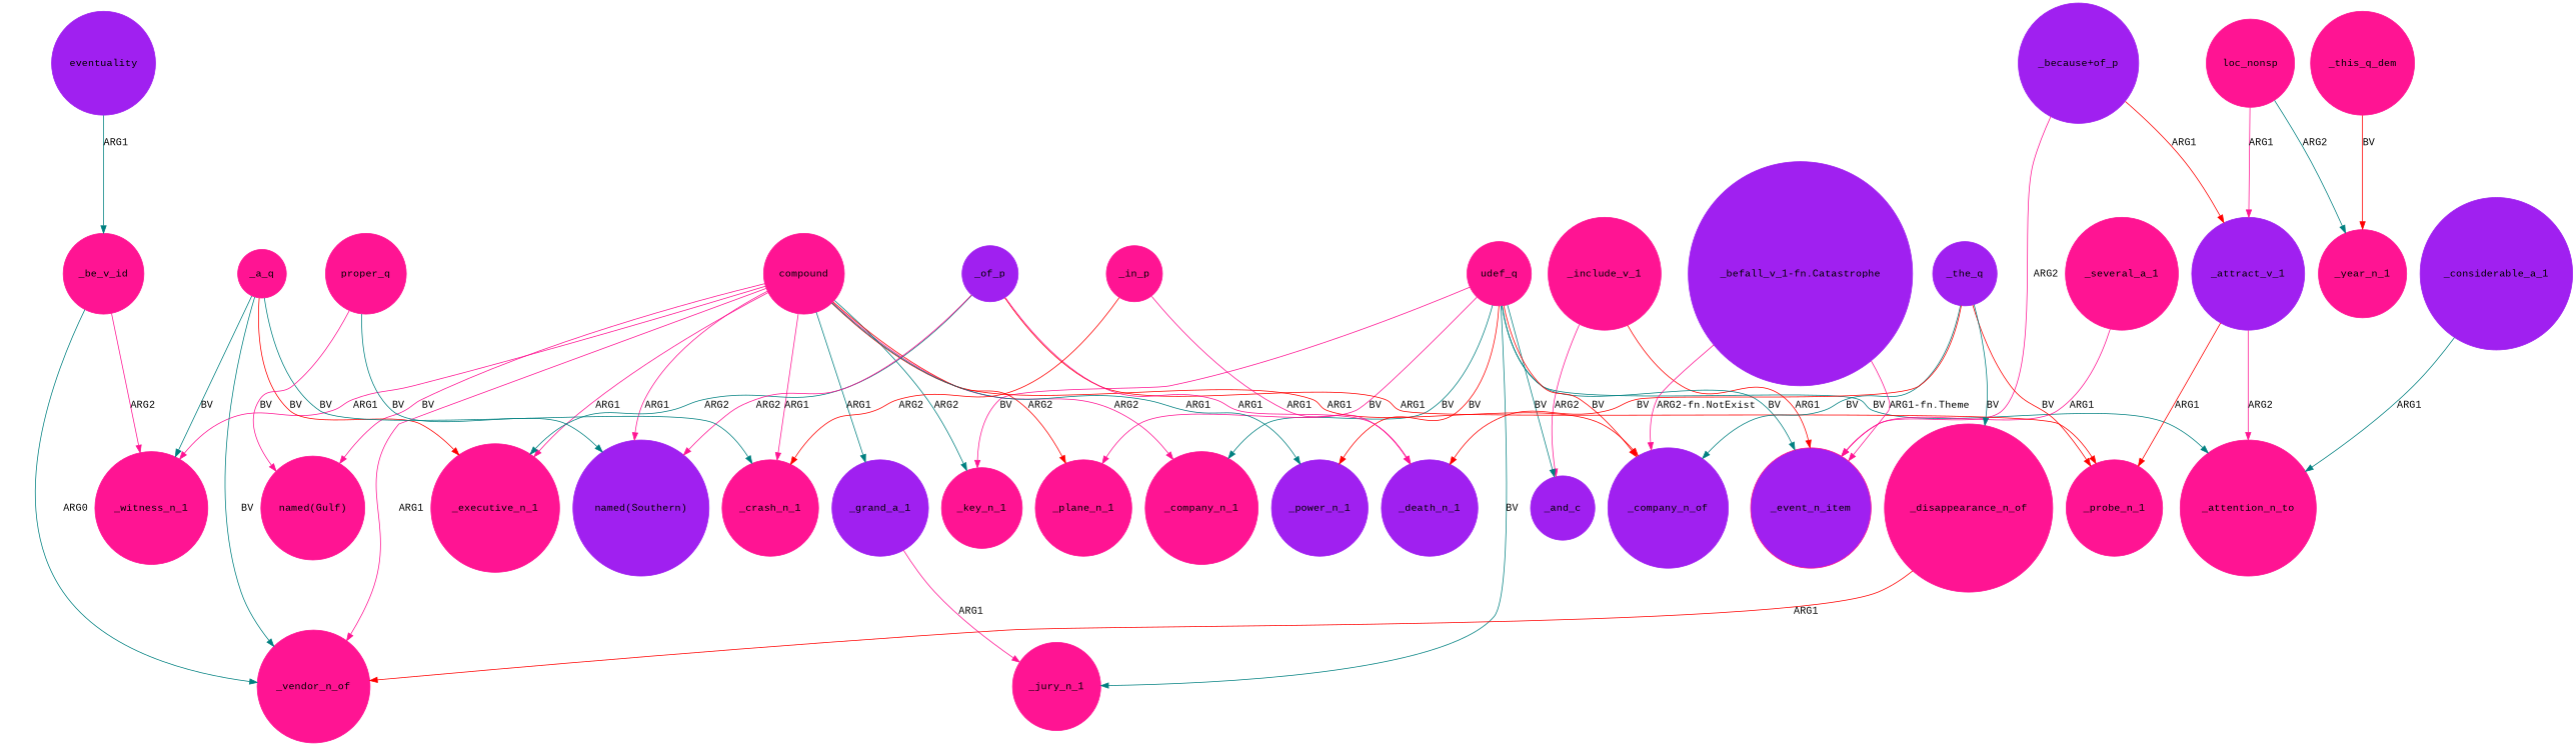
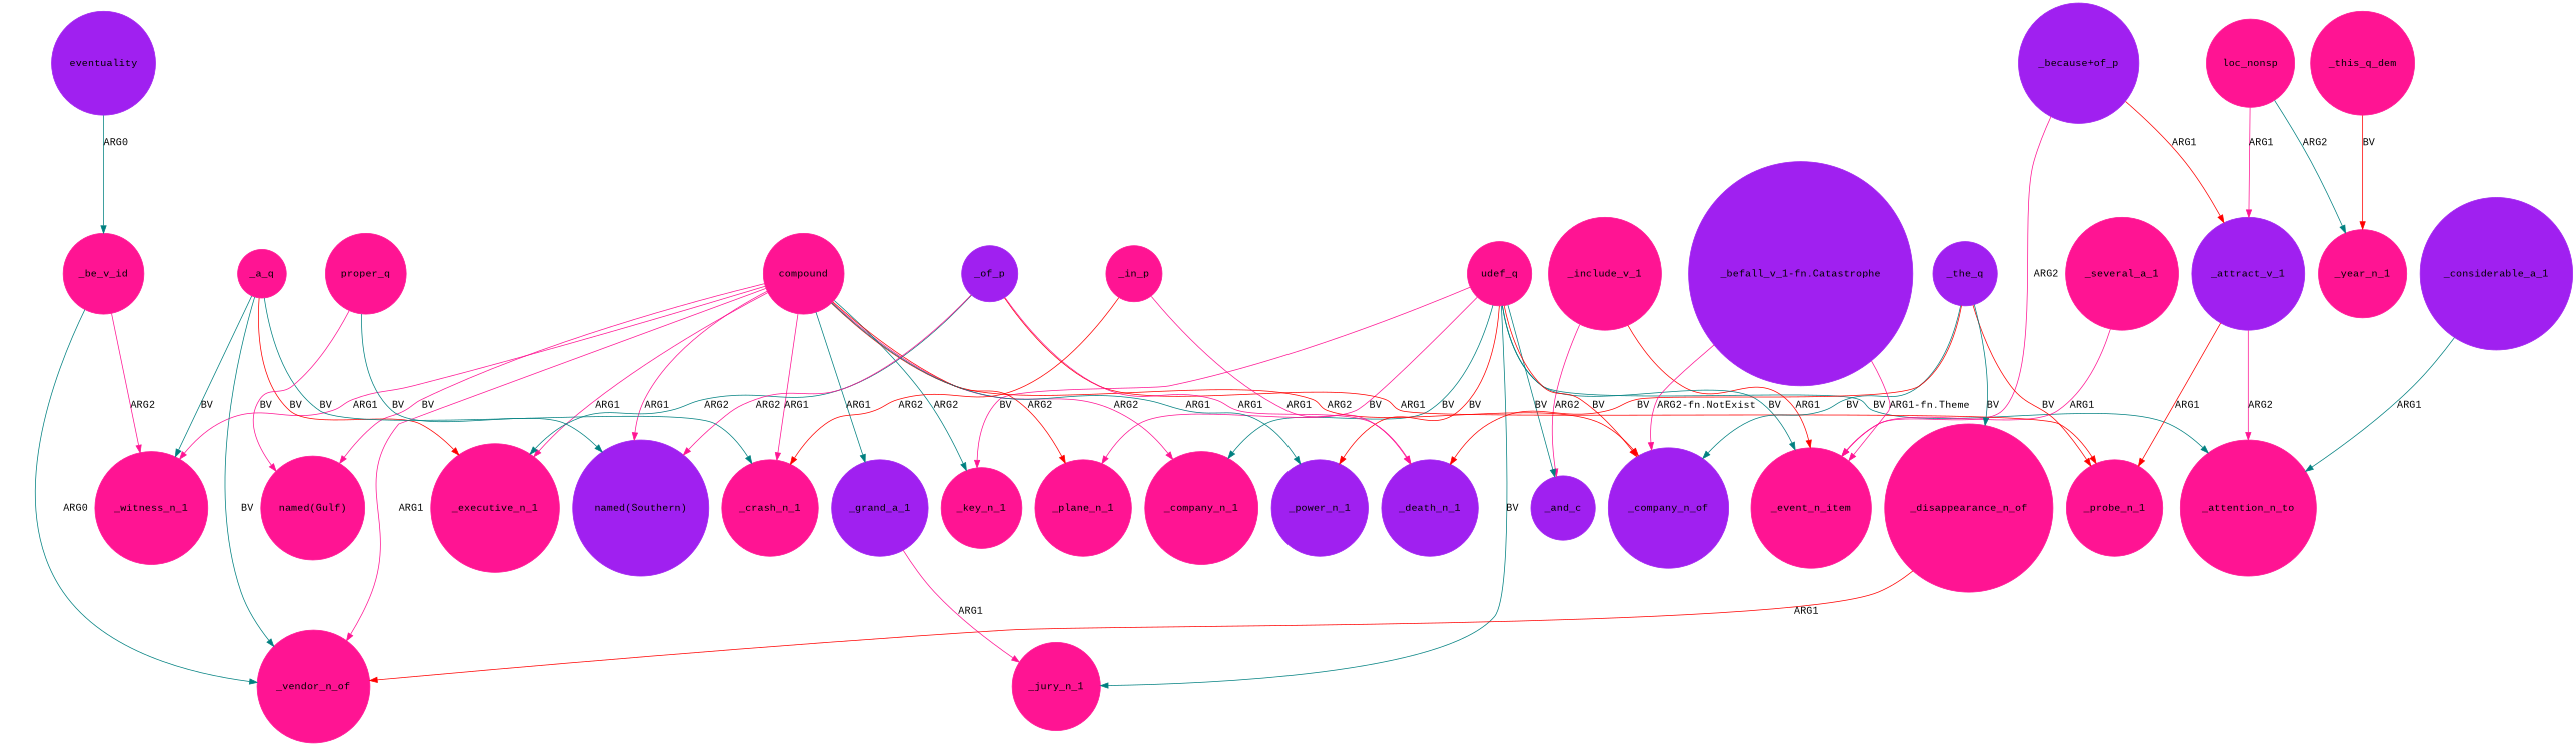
  digraph {
    fontname="Liberation Mono"
    node [color=deeppink fontname="Liberation Mono" shape=circle style=filled]
    edge [color=deeppink fontname="Liberation Mono"]
    _be_v_id
    _witness_n_1
    _vendor_n_of
    _and_c [color=purple]
    _include_v_1
-   _event_n_item [fillcolor=purple]
+   _event_n_item
    udef_q
    _company_n_1
    _key_n_1
    _attention_n_to
    _company_n_of [color=purple]
    _jury_n_1
    _plane_n_1
    _power_n_1 [color=purple]
    compound
    "named(Gulf)"
    _executive_n_1
    _crash_n_1
    "named(Southern)" [color=purple]
    _grand_a_1 [color=purple]
    "_because+of_p" [color=purple]
    _attract_v_1 [color=purple]
    _probe_n_1
    eventuality [color=purple]
    _several_a_1
    _of_p [color=purple]
    _death_n_1 [color=purple]
    _in_p
    _considerable_a_1 [color=purple]
    _a_q
    _the_q [color=purple]
    _disappearance_n_of
    proper_q
    loc_nonsp
    _year_n_1
    "_befall_v_1-fn.Catastrophe" [color=purple]
    _this_q_dem
    _be_v_id -> _witness_n_1 [label=ARG2]
    _be_v_id -> _vendor_n_of [color=teal label=ARG0]
    _include_v_1 -> _and_c [label=ARG2]
    _include_v_1 -> _event_n_item [color=red label=ARG1]
    udef_q -> _and_c [color=teal label=BV]
    udef_q -> _event_n_item [color=teal label=BV]
    udef_q -> _company_n_1 [color=teal label=BV]
    udef_q -> _key_n_1 [label=BV]
    udef_q -> _attention_n_to [color=teal label=BV]
    udef_q -> _company_n_of [color=red label=BV]
    udef_q -> _jury_n_1 [color=teal label=BV]
    udef_q -> _plane_n_1 [label=BV]
    udef_q -> _power_n_1 [color=red label=BV]
    compound -> _witness_n_1 [label=ARG1]
    compound -> _vendor_n_of [label=ARG1]
    compound -> _company_n_1 [label=ARG2]
    compound -> _key_n_1 [color=teal label=ARG2]
-   compound -> _company_n_of [color=red label=ARG1]
+   compound -> _company_n_of [color=red label=ARG2]
    compound -> _plane_n_1 [color=red label=ARG2]
    compound -> _power_n_1 [color=teal label=ARG1]
    compound -> "named(Gulf)" [label=BV]
    compound -> _executive_n_1 [label=ARG1]
    compound -> _crash_n_1 [label=ARG1]
    compound -> "named(Southern)" [label=ARG1]
    compound -> _grand_a_1 [color=teal label=ARG1]
    _grand_a_1 -> _jury_n_1 [label=ARG1]
    "_because+of_p" -> _event_n_item [label=ARG2]
    "_because+of_p" -> _attract_v_1 [color=red label=ARG1]
    _attract_v_1 -> _attention_n_to [label=ARG2]
    _attract_v_1 -> _probe_n_1 [color=red label=ARG1]
-   eventuality -> _be_v_id [color=teal label=ARG1]
+   eventuality -> _be_v_id [color=teal label=ARG0]
    _several_a_1 -> _event_n_item [label=ARG1]
    _of_p -> _executive_n_1 [color=teal label=ARG2]
    _of_p -> "named(Southern)" [label=ARG2]
    _of_p -> _probe_n_1 [color=red label=ARG1]
    _of_p -> _death_n_1 [label=ARG1]
    _in_p -> _crash_n_1 [color=red label=ARG2]
    _in_p -> _death_n_1 [label=ARG1]
    _considerable_a_1 -> _attention_n_to [color=teal label=ARG1]
    _a_q -> _witness_n_1 [color=teal label=BV]
    _a_q -> _vendor_n_of [color=teal label=BV]
    _a_q -> _executive_n_1 [color=red label=BV]
    _a_q -> _crash_n_1 [color=teal label=BV]
    _the_q -> _company_n_of [color=teal label=BV]
    _the_q -> _probe_n_1 [color=red label=BV]
    _the_q -> _death_n_1 [color=red label=BV]
    _the_q -> _disappearance_n_of [color=teal label=BV]
    _disappearance_n_of -> _vendor_n_of [color=red label=ARG1]
    proper_q -> "named(Gulf)" [label=BV]
    proper_q -> "named(Southern)" [color=teal label=BV]
    loc_nonsp -> _attract_v_1 [label=ARG1]
    loc_nonsp -> _year_n_1 [color=teal label=ARG2]
    "_befall_v_1-fn.Catastrophe" -> _event_n_item [label="ARG1-fn.Theme"]
    "_befall_v_1-fn.Catastrophe" -> _company_n_of [label="ARG2-fn.NotExist"]
    _this_q_dem -> _year_n_1 [color=red label=BV]
  }
